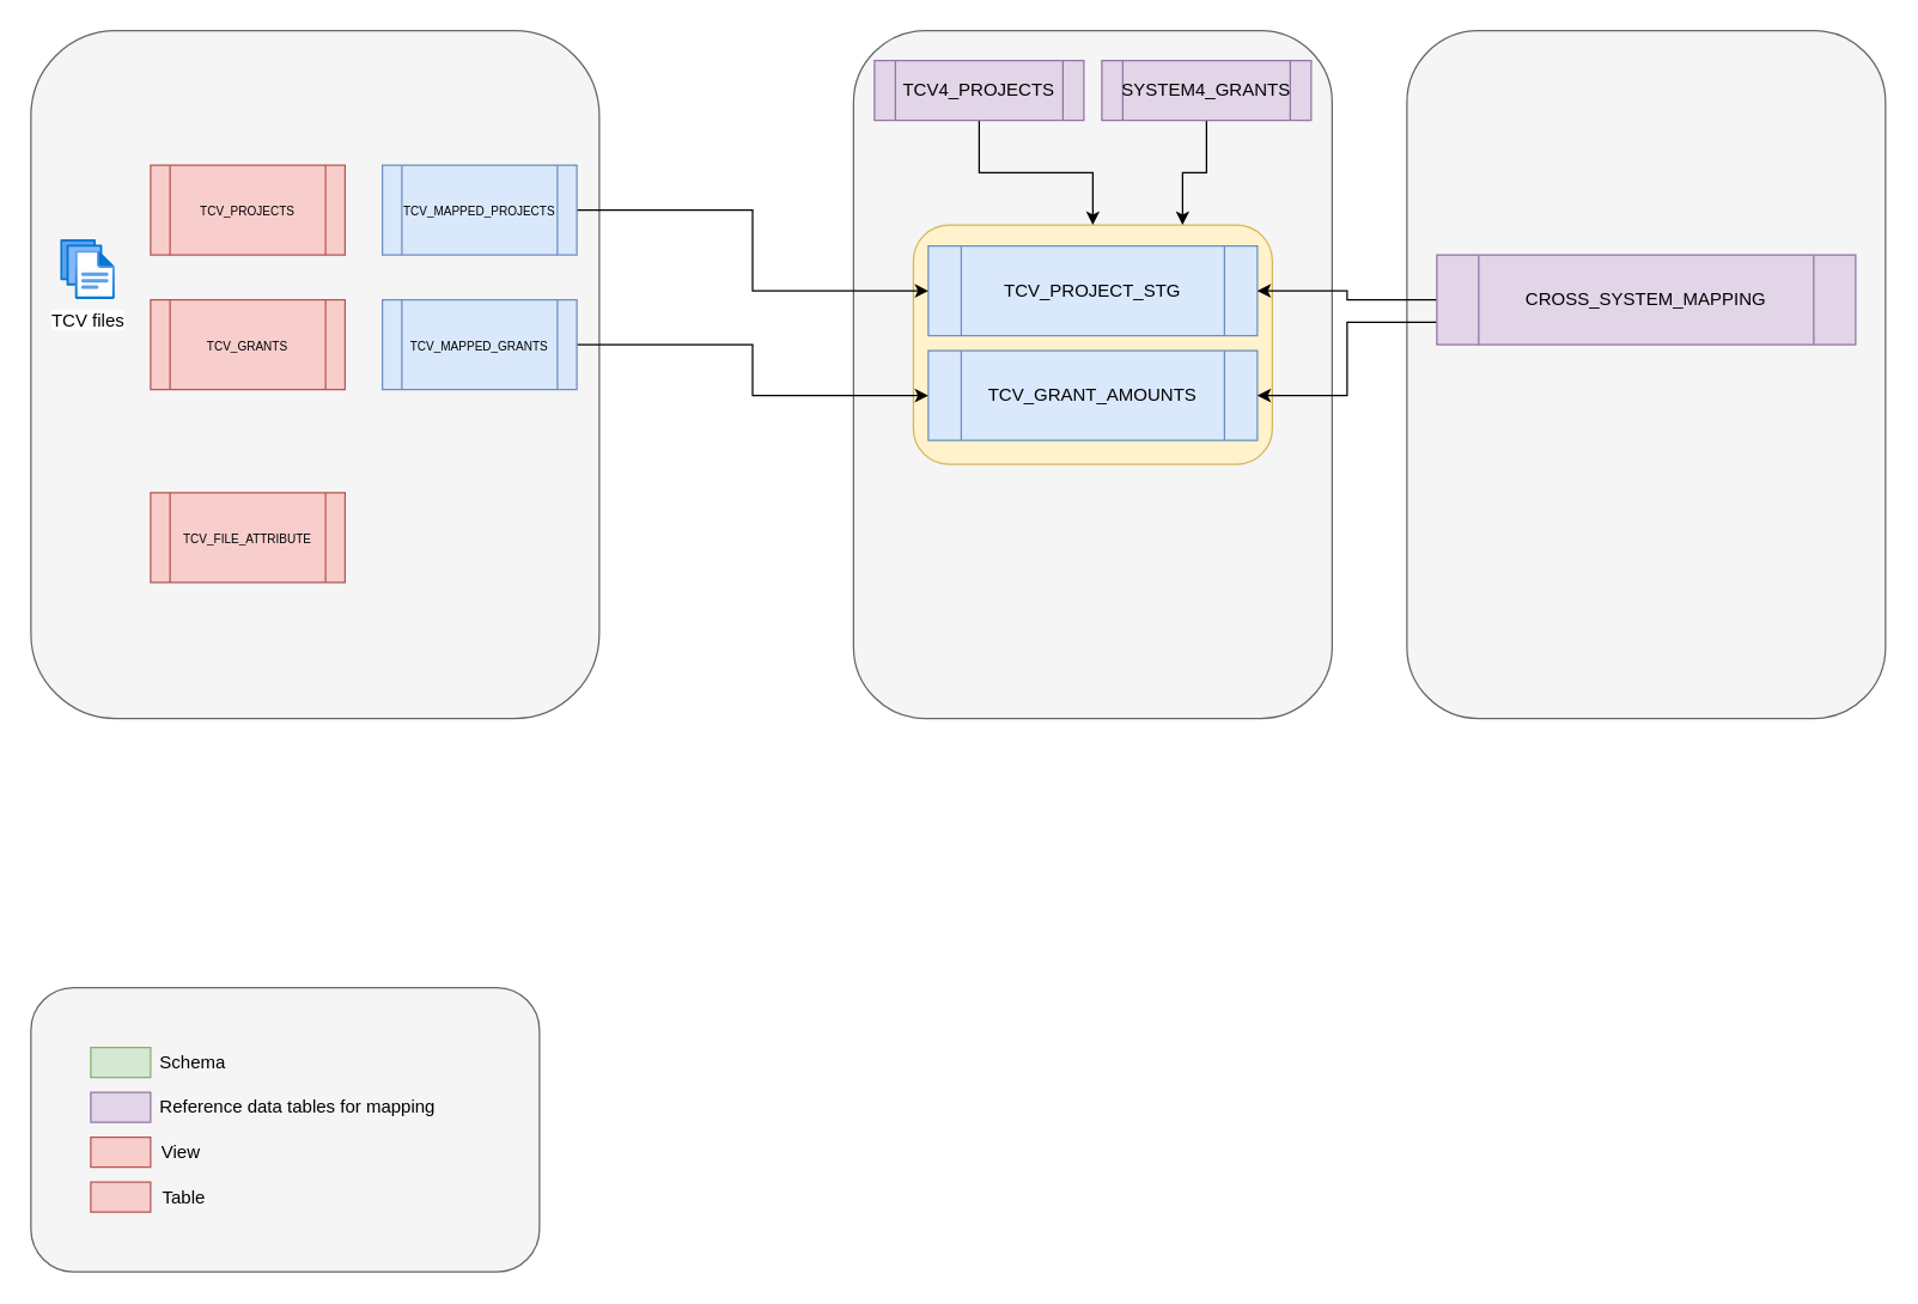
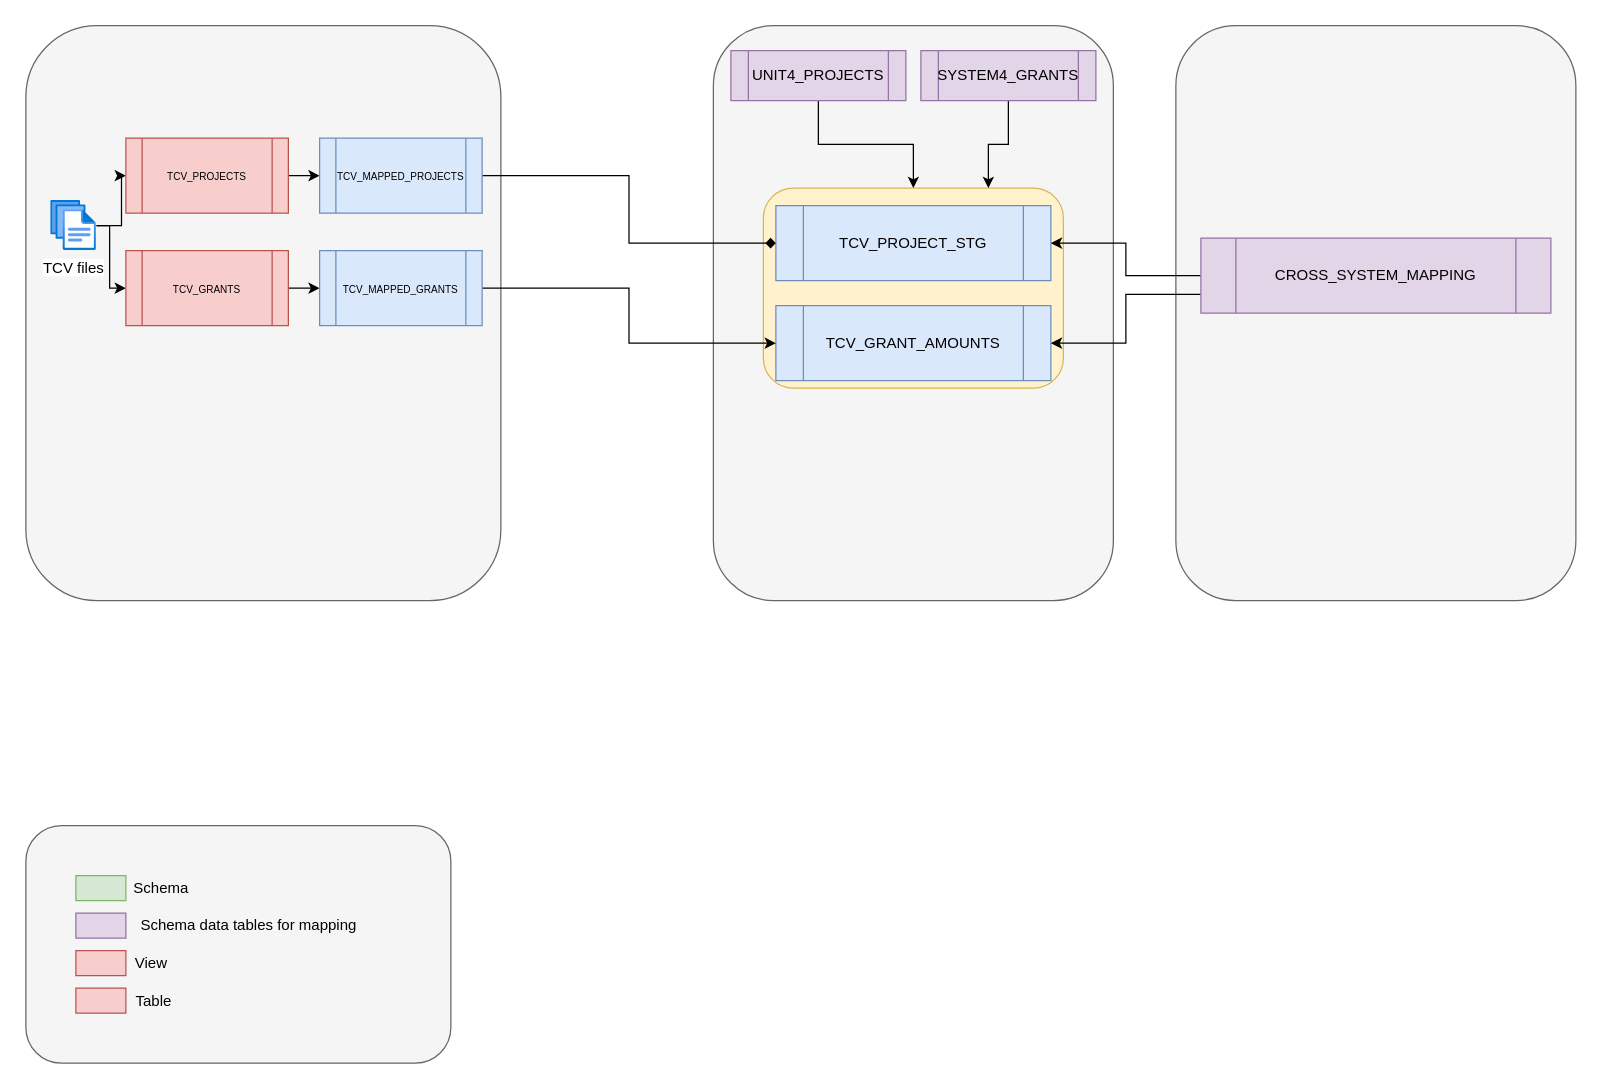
  <mxCell id="0" />
  <mxCell id="1" parent="0" />
  <mxCell id="2" value="" style="rounded=1;whiteSpace=wrap;html=1;fillColor=#f5f5f5;fontColor=#333333;strokeColor=#666666;fontSize=11;" vertex="1" parent="1"><mxGeometry x="940" y="20" width="320" height="460" as="geometry" /></mxCell>
  <mxCell id="3" value="" style="rounded=1;whiteSpace=wrap;html=1;fillColor=#f5f5f5;fontColor=#333333;strokeColor=#666666;fontSize=12;" parent="1" vertex="1"><mxGeometry x="20" y="20" width="380" height="460" as="geometry" /></mxCell>
  <mxCell id="4" value="" style="rounded=1;whiteSpace=wrap;html=1;fillColor=#f5f5f5;fontColor=#333333;strokeColor=#666666;fontSize=11;" parent="1" vertex="1"><mxGeometry x="570" y="20" width="320" height="460" as="geometry" /></mxCell>
  <mxCell id="5" value="" style="rounded=1;whiteSpace=wrap;html=1;fontSize=12;fillColor=#fff2cc;strokeColor=#d6b656;" parent="1" vertex="1"><mxGeometry x="610" y="150" width="240" height="160" as="geometry" /></mxCell>
+ <mxCell id="6" style="edgeStyle=orthogonalEdgeStyle;rounded=0;orthogonalLoop=1;jettySize=auto;html=1;entryX=0;entryY=0.5;entryDx=0;entryDy=0;" edge="1" parent="1" source="8" target="30"><mxGeometry relative="1" as="geometry" /></mxCell>
+ <mxCell id="7" style="edgeStyle=orthogonalEdgeStyle;rounded=0;orthogonalLoop=1;jettySize=auto;html=1;entryX=0;entryY=0.5;entryDx=0;entryDy=0;" edge="1" parent="1" source="8" target="26"><mxGeometry relative="1" as="geometry"><Array as="points"><mxPoint x="87" y="180" /><mxPoint x="87" y="230" /></Array></mxGeometry></mxCell>
  <mxCell id="8" value="TCV files" style="image;aspect=fixed;html=1;points=[];align=center;fontSize=12;image=img/lib/azure2/general/Files.svg;" parent="1" vertex="1"><mxGeometry x="40" y="160" width="36.53" height="40" as="geometry" /></mxCell>
  <mxCell id="9" value="TCV_PROJECT_STG" style="shape=process;whiteSpace=wrap;html=1;backgroundOutline=1;fillColor=#dae8fc;strokeColor=#6c8ebf;" parent="1" vertex="1"><mxGeometry x="620" y="164" width="220" height="60" as="geometry" /></mxCell>
- <mxCell id="10" value="TCV_GRANT_AMOUNTS" style="shape=process;whiteSpace=wrap;html=1;backgroundOutline=1;fillColor=#dae8fc;strokeColor=#6c8ebf;" parent="1" vertex="1"><mxGeometry x="620" y="234" width="220" height="60" as="geometry" /></mxCell>
+ <mxCell id="10" value="TCV_GRANT_AMOUNTS" style="shape=process;whiteSpace=wrap;html=1;backgroundOutline=1;fillColor=#dae8fc;strokeColor=#6c8ebf;" parent="1" vertex="1"><mxGeometry x="620" y="244" width="220" height="60" as="geometry" /></mxCell>
  <mxCell id="11" style="edgeStyle=orthogonalEdgeStyle;rounded=0;orthogonalLoop=1;jettySize=auto;html=1;" parent="1" source="12" target="5" edge="1"><mxGeometry relative="1" as="geometry" /></mxCell>
- <mxCell id="12" value="TCV4_PROJECTS" style="shape=process;whiteSpace=wrap;html=1;backgroundOutline=1;fillColor=#e1d5e7;strokeColor=#9673a6;" parent="1" vertex="1"><mxGeometry x="584" y="40" width="140" height="40" as="geometry" /></mxCell>
+ <mxCell id="12" value="UNIT4_PROJECTS" style="shape=process;whiteSpace=wrap;html=1;backgroundOutline=1;fillColor=#e1d5e7;strokeColor=#9673a6;" parent="1" vertex="1"><mxGeometry x="584" y="40" width="140" height="40" as="geometry" /></mxCell>
  <mxCell id="13" value="" style="group" parent="1" vertex="1" connectable="0"><mxGeometry x="20" y="660" width="340" height="190" as="geometry" /></mxCell>
  <mxCell id="14" value="" style="rounded=1;whiteSpace=wrap;html=1;fillColor=#f5f5f5;fontColor=#333333;strokeColor=#666666;fontSize=11;" parent="13" vertex="1"><mxGeometry width="340" height="190" as="geometry" /></mxCell>
  <mxCell id="15" value="" style="rounded=0;whiteSpace=wrap;html=1;fillColor=#d5e8d4;strokeColor=#82b366;" parent="13" vertex="1"><mxGeometry x="40" y="40" width="40" height="20" as="geometry" /></mxCell>
  <mxCell id="16" value="" style="rounded=0;whiteSpace=wrap;html=1;fillColor=#e1d5e7;strokeColor=#9673a6;" parent="13" vertex="1"><mxGeometry x="40" y="70" width="40" height="20" as="geometry" /></mxCell>
- <mxCell id="17" value="Reference data tables for mapping" style="text;html=1;align=center;verticalAlign=middle;resizable=0;points=[];autosize=1;strokeColor=none;fillColor=none;" parent="13" vertex="1"><mxGeometry x="73" y="65" width="210" height="30" as="geometry" /></mxCell>
+ <mxCell id="17" value="Schema data tables for mapping" style="text;html=1;align=center;verticalAlign=middle;resizable=0;points=[];autosize=1;strokeColor=none;fillColor=none;" parent="13" vertex="1"><mxGeometry x="73" y="65" width="210" height="30" as="geometry" /></mxCell>
  <mxCell id="18" value="Schema" style="text;html=1;align=center;verticalAlign=middle;resizable=0;points=[];autosize=1;strokeColor=none;fillColor=none;" parent="13" vertex="1"><mxGeometry x="73" y="35" width="70" height="30" as="geometry" /></mxCell>
  <mxCell id="19" value="" style="rounded=0;whiteSpace=wrap;html=1;fillColor=#f8cecc;strokeColor=#b85450;" parent="13" vertex="1"><mxGeometry x="40" y="100" width="40" height="20" as="geometry" /></mxCell>
  <mxCell id="20" value="View" style="text;html=1;align=center;verticalAlign=middle;resizable=0;points=[];autosize=1;strokeColor=none;fillColor=none;" parent="13" vertex="1"><mxGeometry x="75" y="95" width="50" height="30" as="geometry" /></mxCell>
  <mxCell id="21" value="" style="rounded=0;whiteSpace=wrap;html=1;fillColor=#f8cecc;strokeColor=#b85450;" parent="13" vertex="1"><mxGeometry x="40" y="130" width="40" height="20" as="geometry" /></mxCell>
  <mxCell id="22" value="Table" style="text;html=1;align=center;verticalAlign=middle;resizable=0;points=[];autosize=1;strokeColor=none;fillColor=none;" parent="13" vertex="1"><mxGeometry x="77" y="126" width="50" height="30" as="geometry" /></mxCell>
  <mxCell id="23" style="edgeStyle=orthogonalEdgeStyle;rounded=0;orthogonalLoop=1;jettySize=auto;html=1;entryX=0.75;entryY=0;entryDx=0;entryDy=0;" parent="1" source="24" target="5" edge="1"><mxGeometry relative="1" as="geometry" /></mxCell>
  <mxCell id="24" value="SYSTEM4_GRANTS" style="shape=process;whiteSpace=wrap;html=1;backgroundOutline=1;fillColor=#e1d5e7;strokeColor=#9673a6;" parent="1" vertex="1"><mxGeometry x="736" y="40" width="140" height="40" as="geometry" /></mxCell>
+ <mxCell id="25" style="edgeStyle=orthogonalEdgeStyle;rounded=0;orthogonalLoop=1;jettySize=auto;html=1;entryX=0;entryY=0.5;entryDx=0;entryDy=0;" edge="1" parent="1" source="26" target="28"><mxGeometry relative="1" as="geometry" /></mxCell>
  <mxCell id="26" value="&lt;font style=&quot;font-size: 8px;&quot;&gt;TCV_GRANTS&lt;/font&gt;" style="shape=process;whiteSpace=wrap;html=1;backgroundOutline=1;fillColor=#f8cecc;strokeColor=#b85450;" parent="1" vertex="1"><mxGeometry x="100" y="200" width="130" height="60" as="geometry" /></mxCell>
  <mxCell id="27" style="edgeStyle=orthogonalEdgeStyle;rounded=0;orthogonalLoop=1;jettySize=auto;html=1;entryX=0;entryY=0.5;entryDx=0;entryDy=0;" edge="1" parent="1" source="28" target="10"><mxGeometry relative="1" as="geometry" /></mxCell>
  <mxCell id="28" value="&lt;font style=&quot;font-size: 8px;&quot;&gt;TCV_MAPPED_GRANTS&lt;/font&gt;" style="shape=process;whiteSpace=wrap;html=1;backgroundOutline=1;fillColor=#dae8fc;strokeColor=#6c8ebf;" parent="1" vertex="1"><mxGeometry x="255" y="200" width="130" height="60" as="geometry" /></mxCell>
+ <mxCell id="29" style="edgeStyle=orthogonalEdgeStyle;rounded=0;orthogonalLoop=1;jettySize=auto;html=1;entryX=0;entryY=0.5;entryDx=0;entryDy=0;" edge="1" parent="1" source="30" target="32"><mxGeometry relative="1" as="geometry" /></mxCell>
  <mxCell id="30" value="&lt;font style=&quot;font-size: 8px;&quot;&gt;TCV_PROJECTS&lt;/font&gt;" style="shape=process;whiteSpace=wrap;html=1;backgroundOutline=1;fillColor=#f8cecc;strokeColor=#b85450;" vertex="1" parent="1"><mxGeometry x="100" y="110" width="130" height="60" as="geometry" /></mxCell>
- <mxCell id="31" style="edgeStyle=orthogonalEdgeStyle;rounded=0;orthogonalLoop=1;jettySize=auto;html=1;entryX=0;entryY=0.5;entryDx=0;entryDy=0;" edge="1" parent="1" source="32" target="9"><mxGeometry relative="1" as="geometry" /></mxCell>
+ <mxCell id="31" style="edgeStyle=orthogonalEdgeStyle;rounded=0;orthogonalLoop=1;jettySize=auto;html=1;entryX=0;entryY=0.5;entryDx=0;entryDy=0;endArrow=diamond;" edge="1" parent="1" source="32" target="9"><mxGeometry relative="1" as="geometry" /></mxCell>
  <mxCell id="32" value="&lt;font style=&quot;font-size: 8px;&quot;&gt;TCV_MAPPED_PROJECTS&lt;/font&gt;" style="shape=process;whiteSpace=wrap;html=1;backgroundOutline=1;fillColor=#dae8fc;strokeColor=#6c8ebf;" vertex="1" parent="1"><mxGeometry x="255" y="110" width="130" height="60" as="geometry" /></mxCell>
  <mxCell id="33" style="edgeStyle=orthogonalEdgeStyle;rounded=0;orthogonalLoop=1;jettySize=auto;html=1;exitX=0;exitY=0.5;exitDx=0;exitDy=0;" edge="1" parent="1" source="35" target="9"><mxGeometry relative="1" as="geometry" /></mxCell>
  <mxCell id="34" style="edgeStyle=orthogonalEdgeStyle;rounded=0;orthogonalLoop=1;jettySize=auto;html=1;exitX=0;exitY=0.75;exitDx=0;exitDy=0;entryX=1;entryY=0.5;entryDx=0;entryDy=0;" edge="1" parent="1" source="35" target="10"><mxGeometry relative="1" as="geometry" /></mxCell>
- <mxCell id="35" value="CROSS_SYSTEM_MAPPING" style="shape=process;whiteSpace=wrap;html=1;backgroundOutline=1;fillColor=#e1d5e7;strokeColor=#9673a6;" parent="1" vertex="1"><mxGeometry x="960" y="170" width="280" height="60" as="geometry" /></mxCell>
- <mxCell id="36" value="&lt;font style=&quot;font-size: 8px;&quot;&gt;TCV_FILE_ATTRIBUTE&lt;/font&gt;" style="shape=process;whiteSpace=wrap;html=1;backgroundOutline=1;fillColor=#f8cecc;strokeColor=#b85450;" vertex="1" parent="1"><mxGeometry x="100" y="329" width="130" height="60" as="geometry" /></mxCell>
+ <mxCell id="35" value="CROSS_SYSTEM_MAPPING" style="shape=process;whiteSpace=wrap;html=1;backgroundOutline=1;fillColor=#e1d5e7;strokeColor=#9673a6;" parent="1" vertex="1"><mxGeometry x="960" y="190" width="280" height="60" as="geometry" /></mxCell>
